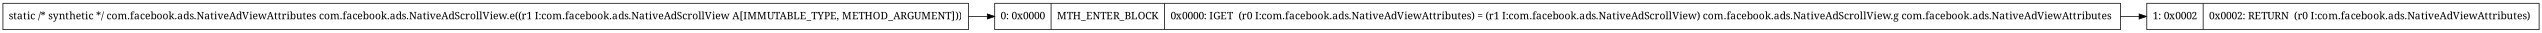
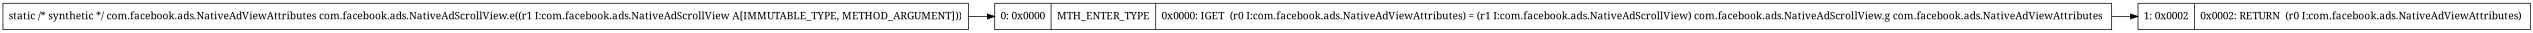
  digraph {
    rankdir=LR
    fontname="Noto Serif"
    node [shape=record fontname="Noto Serif"]
    edge [fontname="Noto Serif"]
-   n1 [label="{0\:\ 0x0000|MTH_ENTER_BLOCK\l|0x0000: IGET  (r0 I:com.facebook.ads.NativeAdViewAttributes) = (r1 I:com.facebook.ads.NativeAdScrollView) com.facebook.ads.NativeAdScrollView.g com.facebook.ads.NativeAdViewAttributes \l}"]
+   n1 [label="{0\:\ 0x0000|MTH_ENTER_TYPE\l|0x0000: IGET  (r0 I:com.facebook.ads.NativeAdViewAttributes) = (r1 I:com.facebook.ads.NativeAdScrollView) com.facebook.ads.NativeAdScrollView.g com.facebook.ads.NativeAdViewAttributes \l}"]
    n2 [label="{1\:\ 0x0002|0x0002: RETURN  (r0 I:com.facebook.ads.NativeAdViewAttributes) \l}"]
    n3 [label="{static \/* synthetic *\/ com.facebook.ads.NativeAdViewAttributes com.facebook.ads.NativeAdScrollView.e((r1 I:com.facebook.ads.NativeAdScrollView A[IMMUTABLE_TYPE, METHOD_ARGUMENT])) }"]
    n1 -> n2
    n3 -> n1
  }
